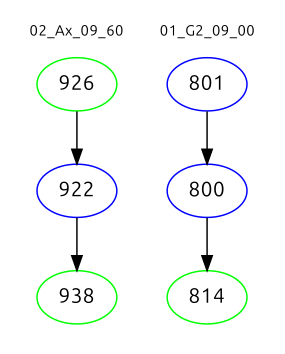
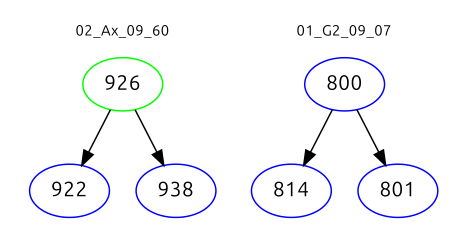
  digraph {
    fontname=Ubuntu
    node [color=blue fontname=Ubuntu]
    edge [color=black fontname=Ubuntu]
    n1 [color=green label=926]
    n2 [label=922]
-   n3 [color=green label=938]
-   n4 [color=green label=814]
+   n3 [label=938]
+   n4 [label=814]
    n5 [label=800]
    n6 [label=801]
    subgraph cluster_1 {
      color=white
      fontsize=10
      label="02_Ax_09_60"
      n1
      n2
      n3
    }
    subgraph cluster_2 {
      color=white
      fontsize=10
-     label="01_G2_09_00"
+     label="01_G2_09_07"
      n4
      n5
      n6
    }
    n1 -> n2
-   n2 -> n3
+   n1 -> n3
    n5 -> n4
-   n6 -> n5
+   n5 -> n6
  }
